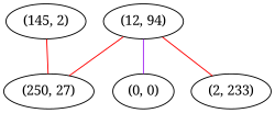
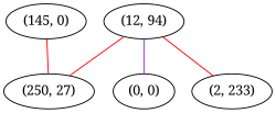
  graph {
    fontname="Noto Serif"
    node [fontname="Noto Serif"]
    edge [color=red fontname="Noto Serif" weight=1]
    n1 [label="(250, 27)"]
-   "(145, 2)"
+   "(145, 2)" [label="(145, 0)"]
    n3 [label="(12, 94)"]
    "(0, 0)"
    "(2, 233)"
    "(145, 2)" -- n1
    n3 -- n1
    n3 -- "(0, 0)" [color=purple weight=4]
    n3 -- "(2, 233)"
  }
